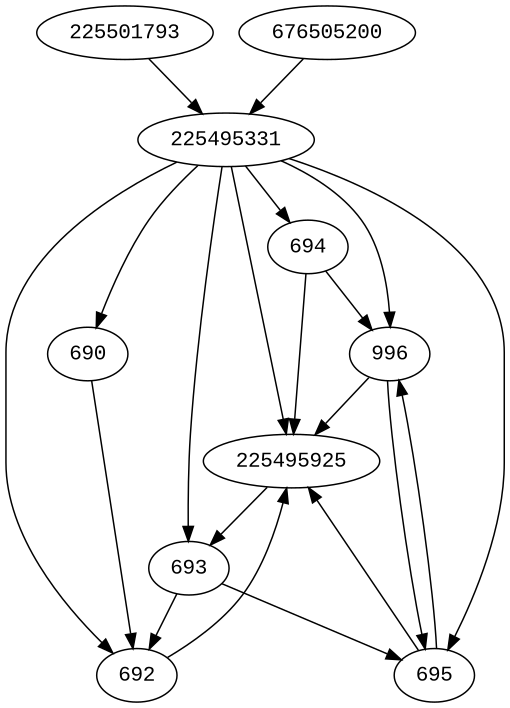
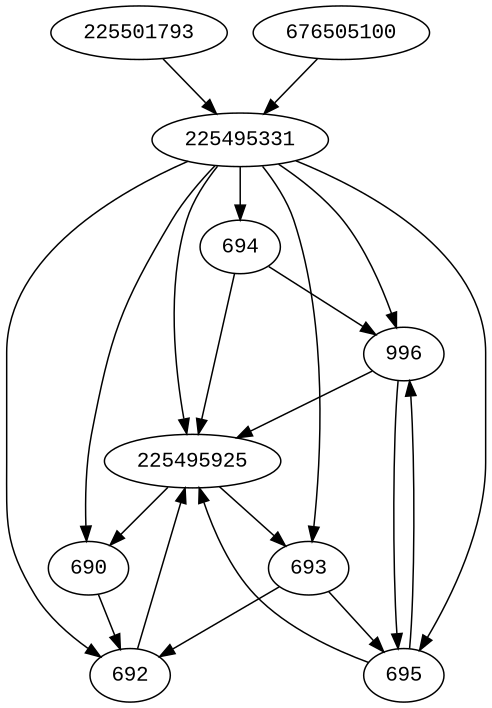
  strict digraph {
    fontname="Liberation Mono"
    node [fontname="Liberation Mono"]
    edge [fontname="Liberation Mono"]
    n1 [label=996]
    225495331
    690
    692
    225495925
    693
    695
    694
    n9 [label=225501793]
-   676505200
+   676505200 [label=676505100]
    n1 -> 225495925
    n1 -> 695
    225495331 -> n1
    225495331 -> 690
    225495331 -> 692
    225495331 -> 225495925
    225495331 -> 693
    225495331 -> 695
    225495331 -> 694
    690 -> 692
    692 -> 225495925
+   225495925 -> 690
    225495925 -> 693
    693 -> 692
    693 -> 695
    695 -> n1
    695 -> 225495925
    694 -> n1
    694 -> 225495925
    n9 -> 225495331
    676505200 -> 225495331
  }
